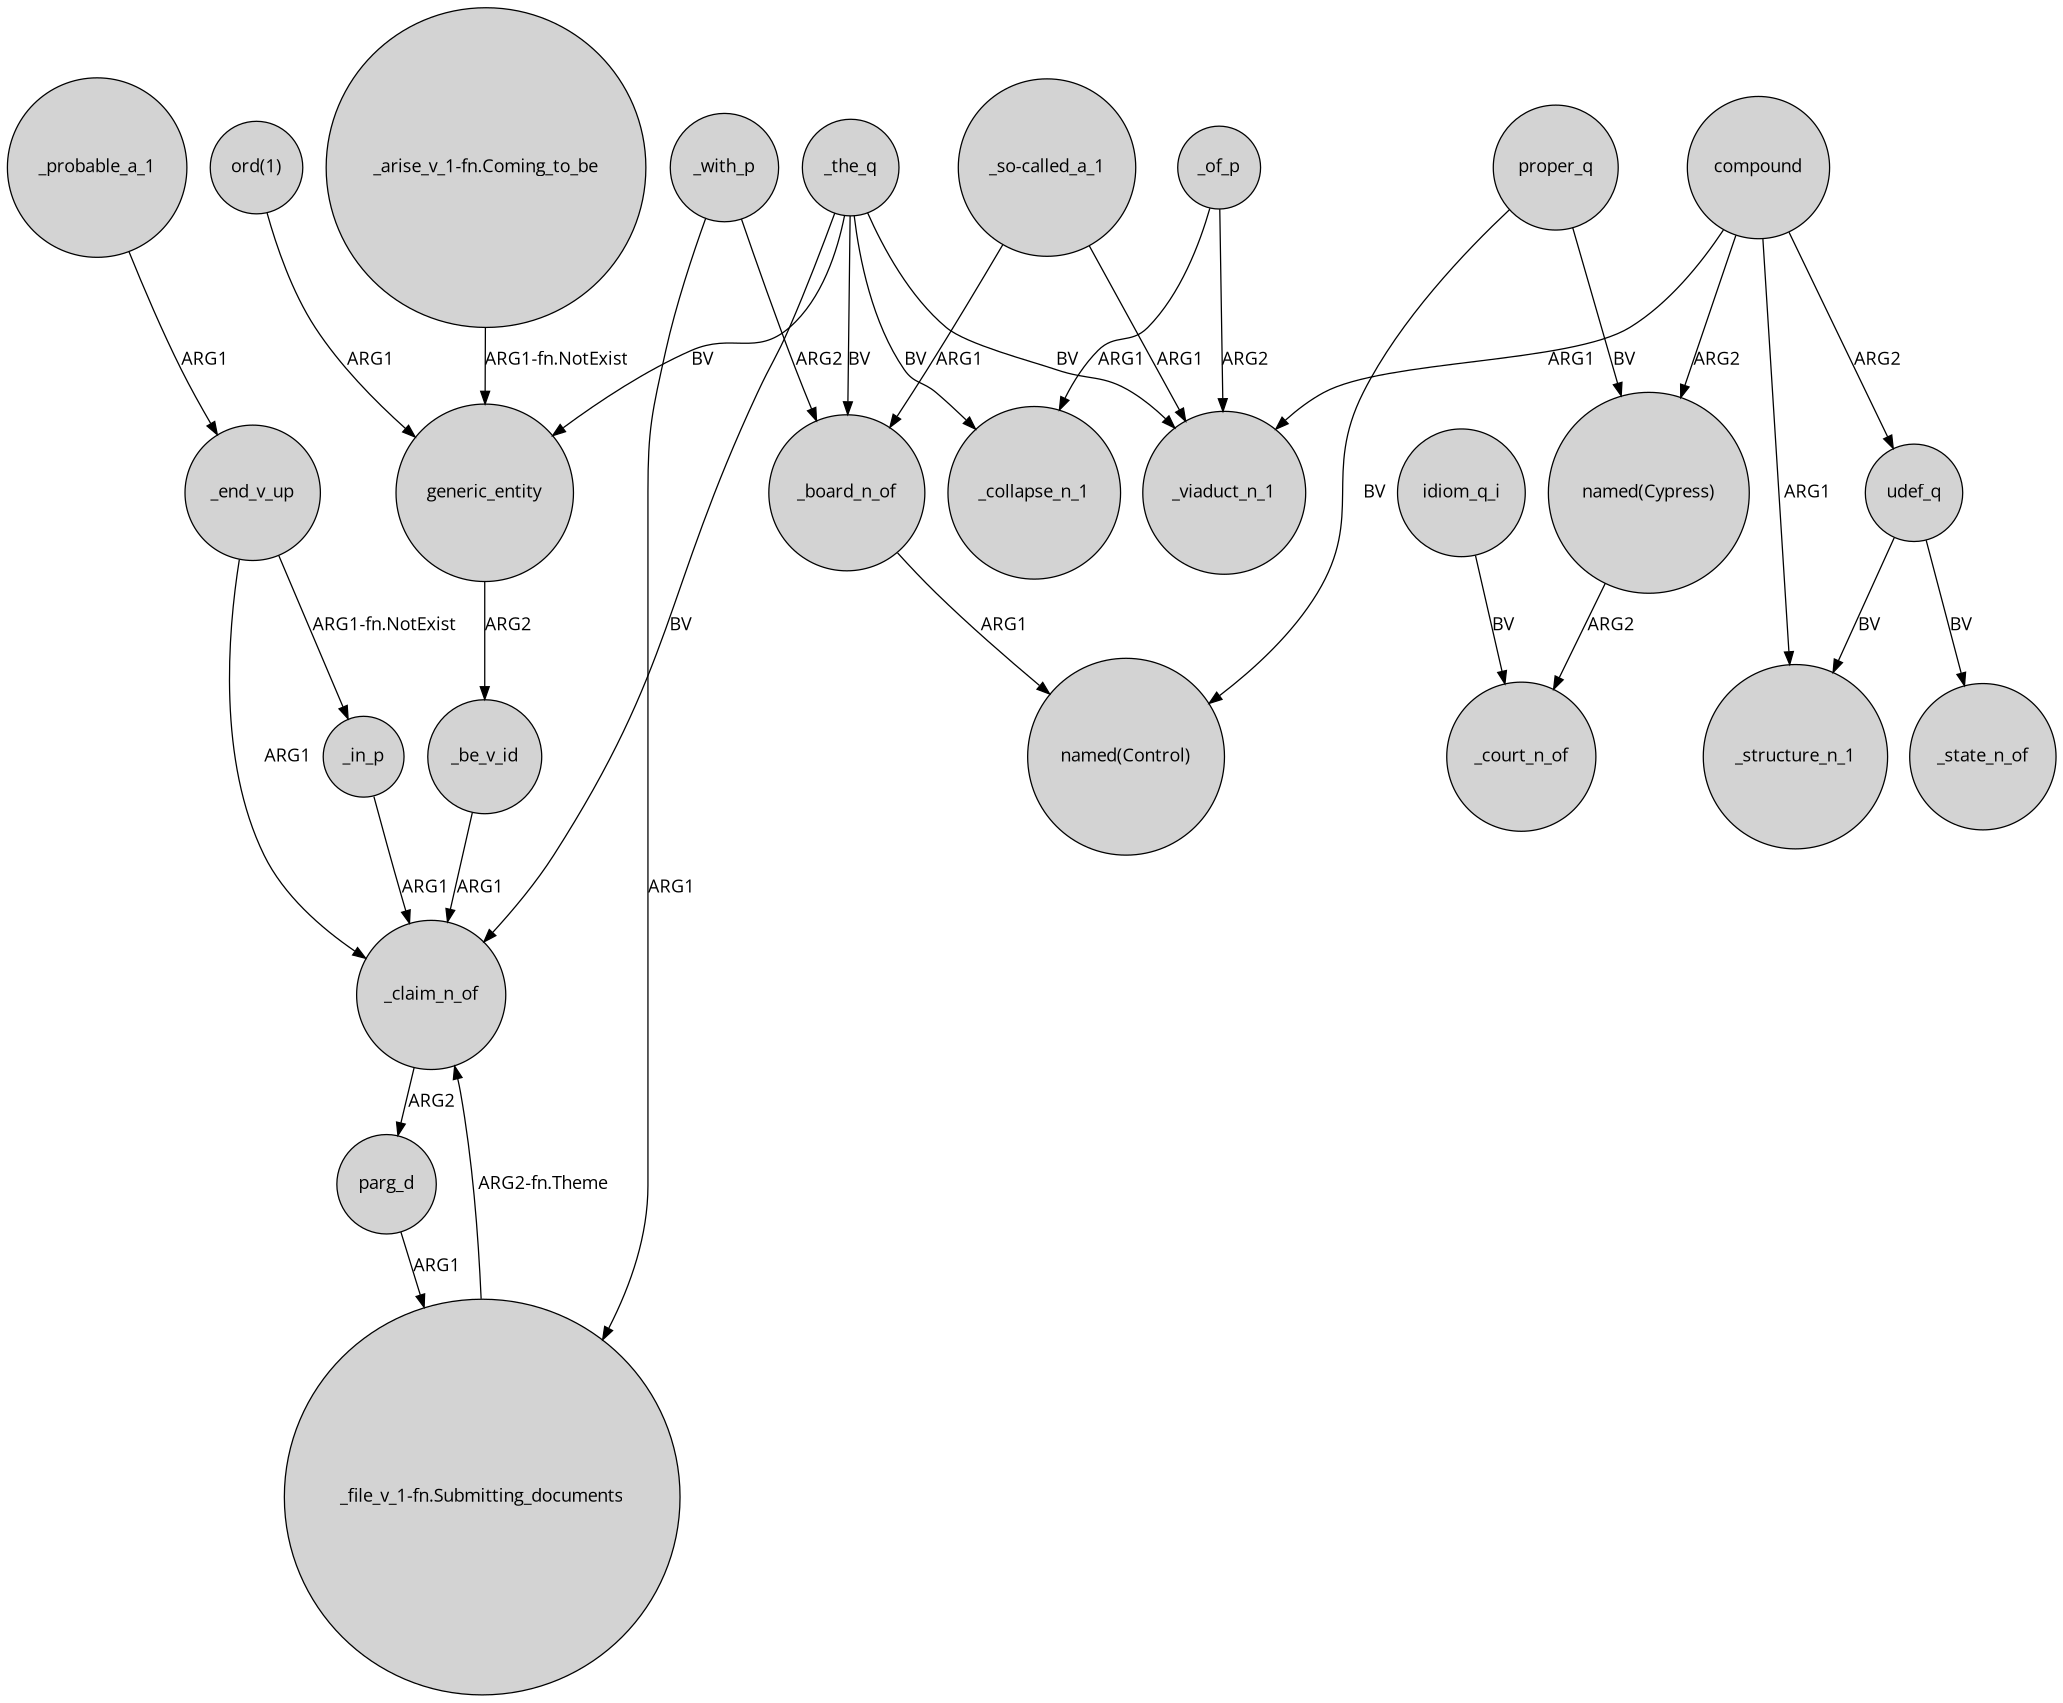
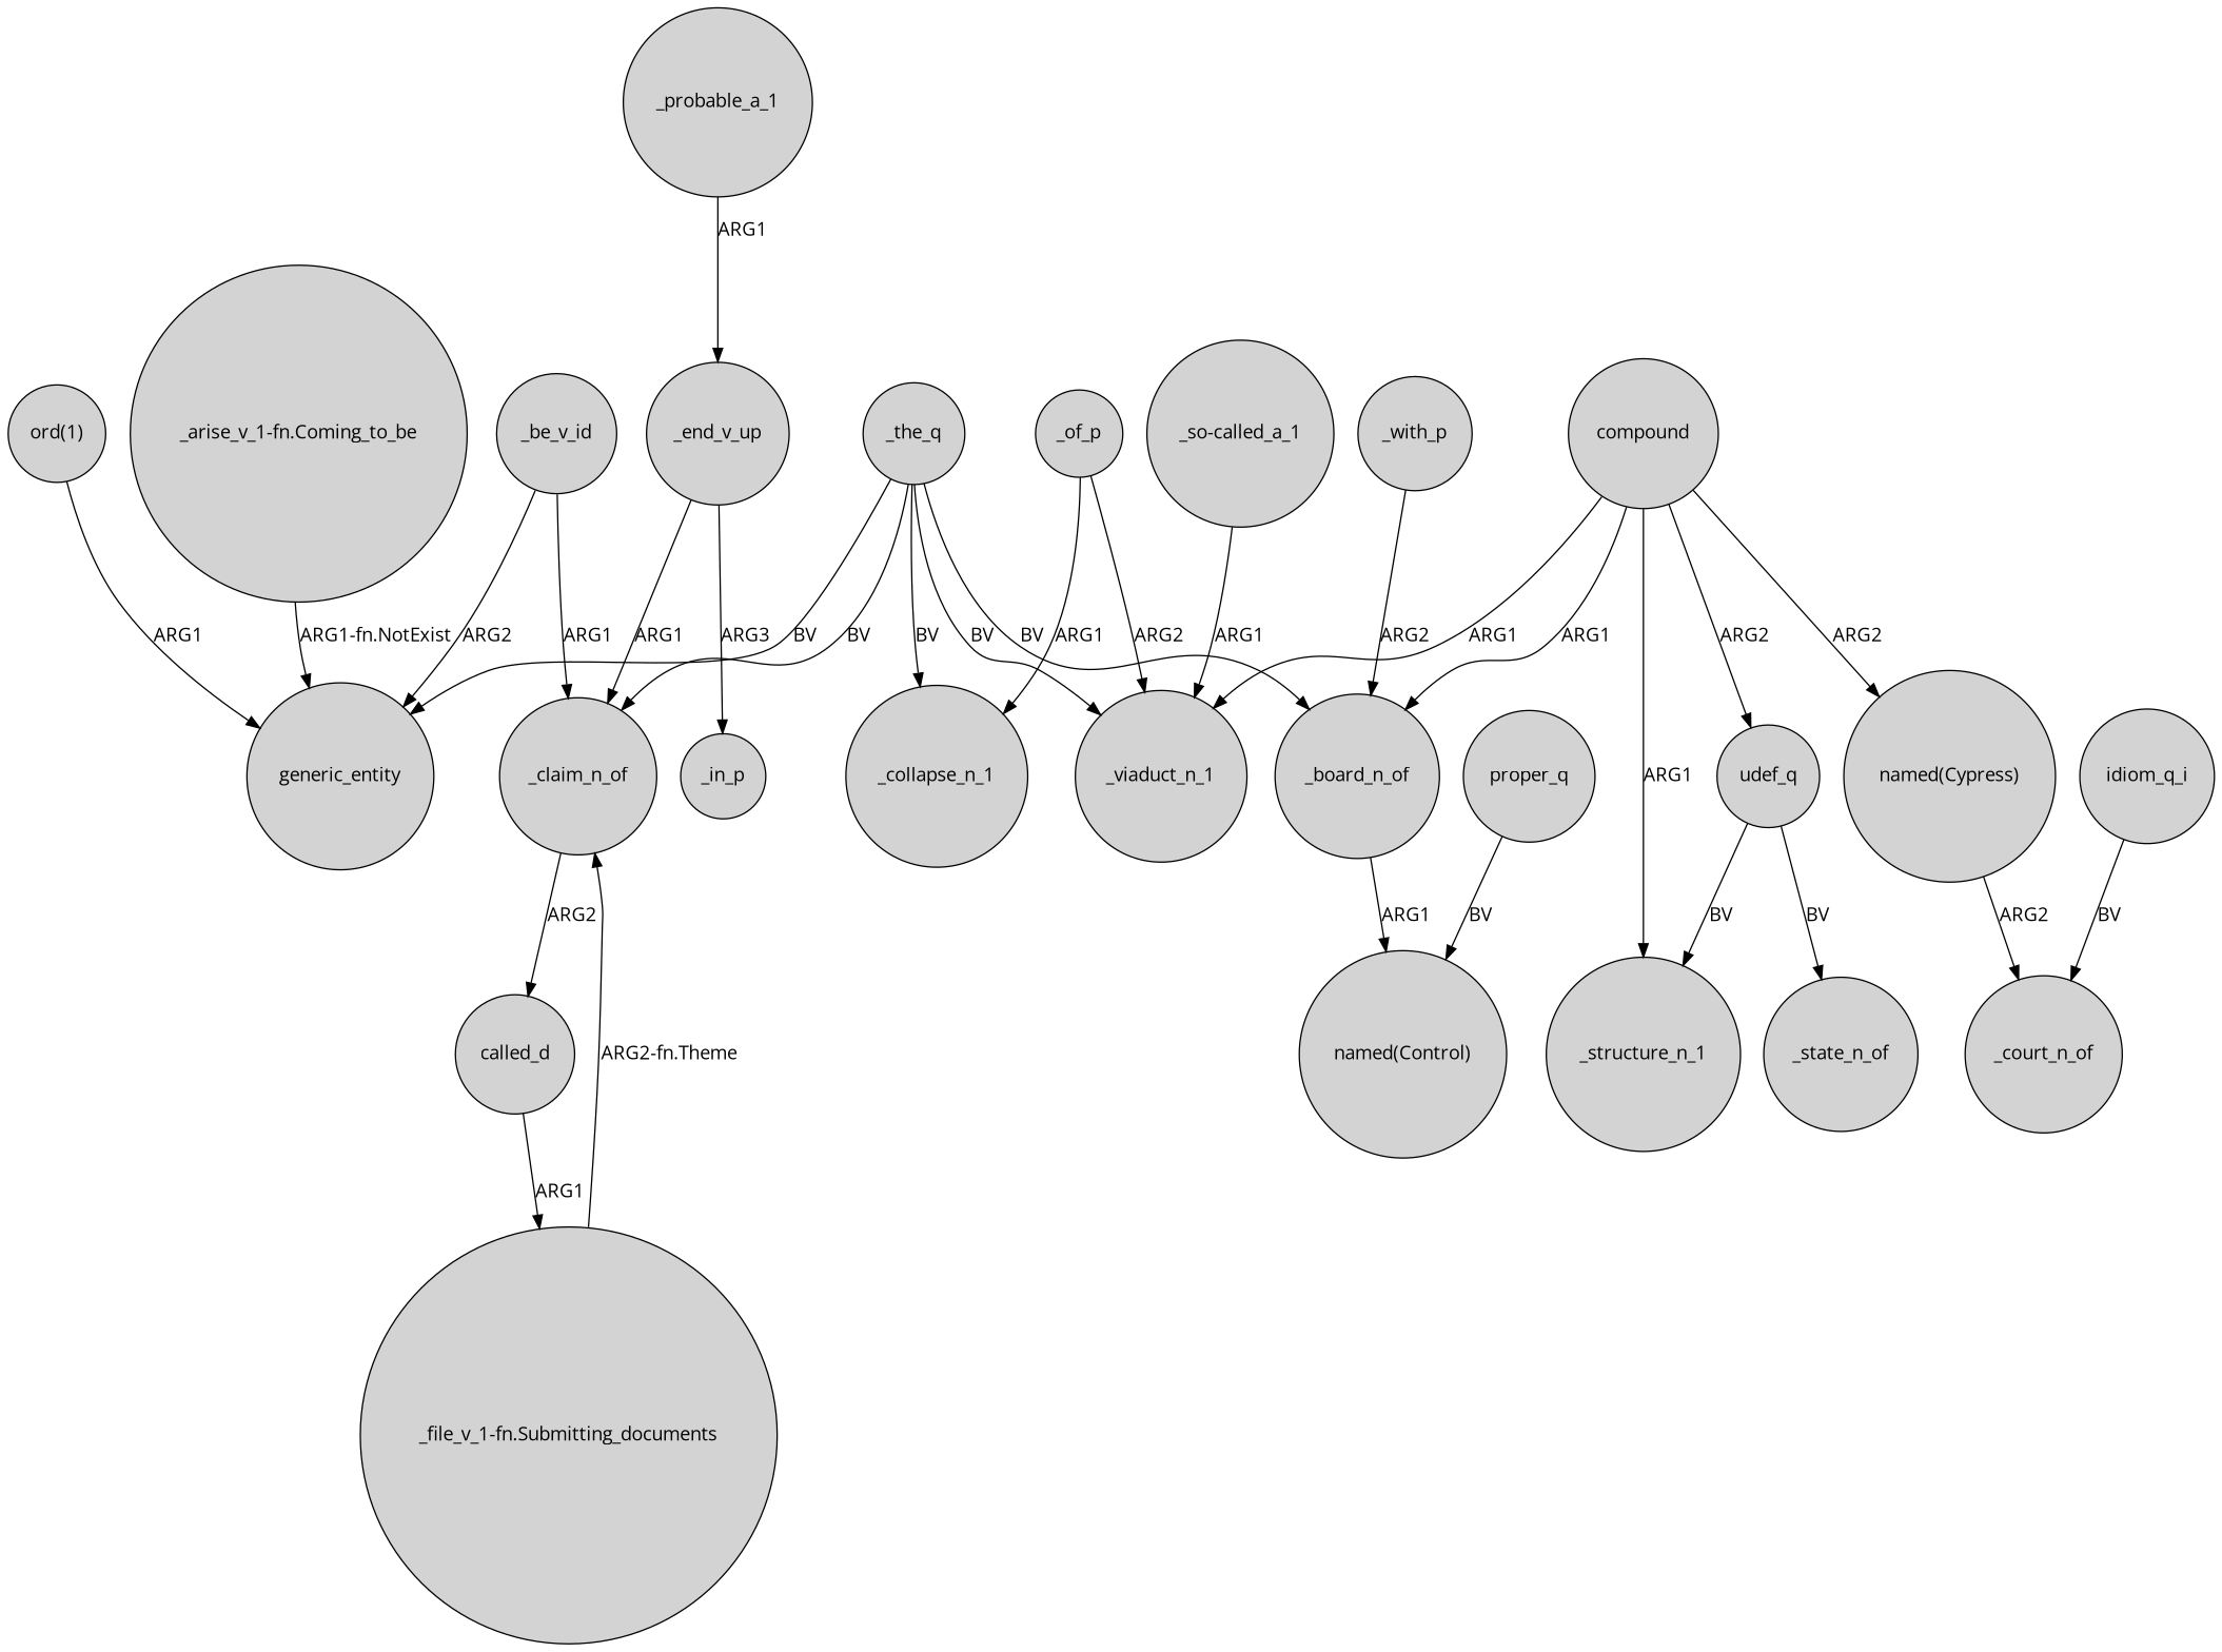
  digraph {
    fontname="Open Sans"
    node [fontname="Open Sans" shape=circle style=filled]
    edge [fontname="Open Sans"]
    "ord(1)"
    generic_entity
    _the_q
    _claim_n_of
    _collapse_n_1
    _viaduct_n_1
    _board_n_of
-   parg_d
+   parg_d [label=called_d]
    "named(Control)"
    compound
    _structure_n_1
    "named(Cypress)"
    udef_q
    _court_n_of
    _state_n_of
    "_file_v_1-fn.Submitting_documents"
    proper_q
    _with_p
    "_arise_v_1-fn.Coming_to_be"
    idiom_q_i
    _be_v_id
    "_so-called_a_1"
    _end_v_up
    _in_p
    _of_p
    _probable_a_1
    "ord(1)" -> generic_entity [label=ARG1]
    _the_q -> generic_entity [label=BV]
    _the_q -> _claim_n_of [label=BV]
    _the_q -> _collapse_n_1 [label=BV]
    _the_q -> _viaduct_n_1 [label=BV]
    _the_q -> _board_n_of [label=BV]
    _claim_n_of -> parg_d [label=ARG2]
    _board_n_of -> "named(Control)" [label=ARG1]
    parg_d -> "_file_v_1-fn.Submitting_documents" [label=ARG1]
    compound -> _viaduct_n_1 [label=ARG1]
-   "_so-called_a_1" -> _board_n_of [label=ARG1]
+   compound -> _board_n_of [label=ARG1]
    compound -> _structure_n_1 [label=ARG1]
    compound -> "named(Cypress)" [label=ARG2]
    compound -> udef_q [label=ARG2]
    "named(Cypress)" -> _court_n_of [label=ARG2]
    udef_q -> _structure_n_1 [label=BV]
    udef_q -> _state_n_of [label=BV]
    "_file_v_1-fn.Submitting_documents" -> _claim_n_of [label="ARG2-fn.Theme"]
    proper_q -> "named(Control)" [label=BV]
-   proper_q -> "named(Cypress)" [label=BV]
    _with_p -> _board_n_of [label=ARG2]
-   _with_p -> "_file_v_1-fn.Submitting_documents" [label=ARG1]
    "_arise_v_1-fn.Coming_to_be" -> generic_entity [label="ARG1-fn.NotExist"]
    idiom_q_i -> _court_n_of [label=BV]
-   generic_entity -> _be_v_id [label=ARG2]
+   _be_v_id -> generic_entity [label=ARG2]
    _be_v_id -> _claim_n_of [label=ARG1]
    "_so-called_a_1" -> _viaduct_n_1 [label=ARG1]
    _end_v_up -> _claim_n_of [label=ARG1]
-   _end_v_up -> _in_p [label="ARG1-fn.NotExist"]
-   _in_p -> _claim_n_of [label=ARG1]
+   _end_v_up -> _in_p [label=ARG3]
    _of_p -> _collapse_n_1 [label=ARG1]
    _of_p -> _viaduct_n_1 [label=ARG2]
    _probable_a_1 -> _end_v_up [label=ARG1]
  }
